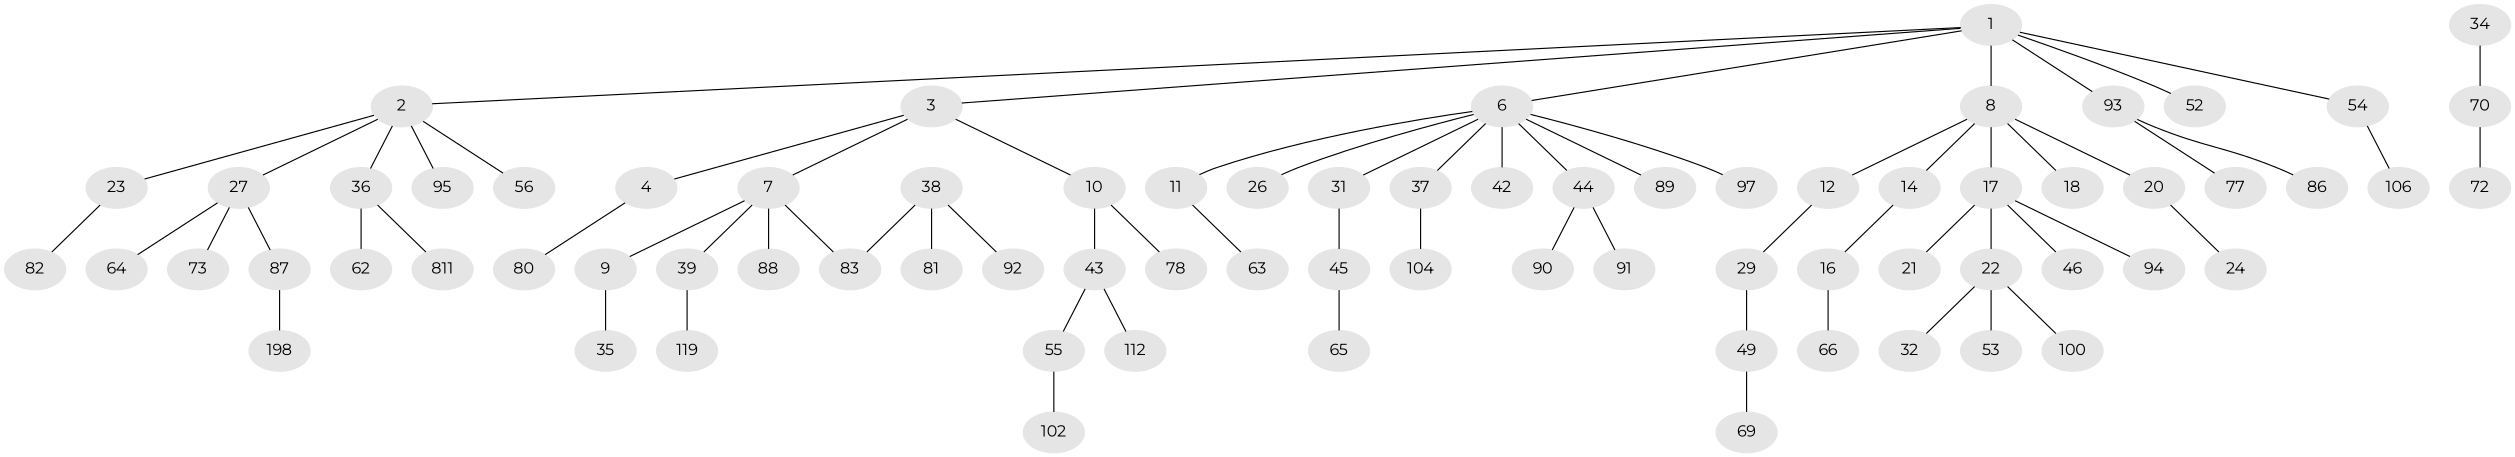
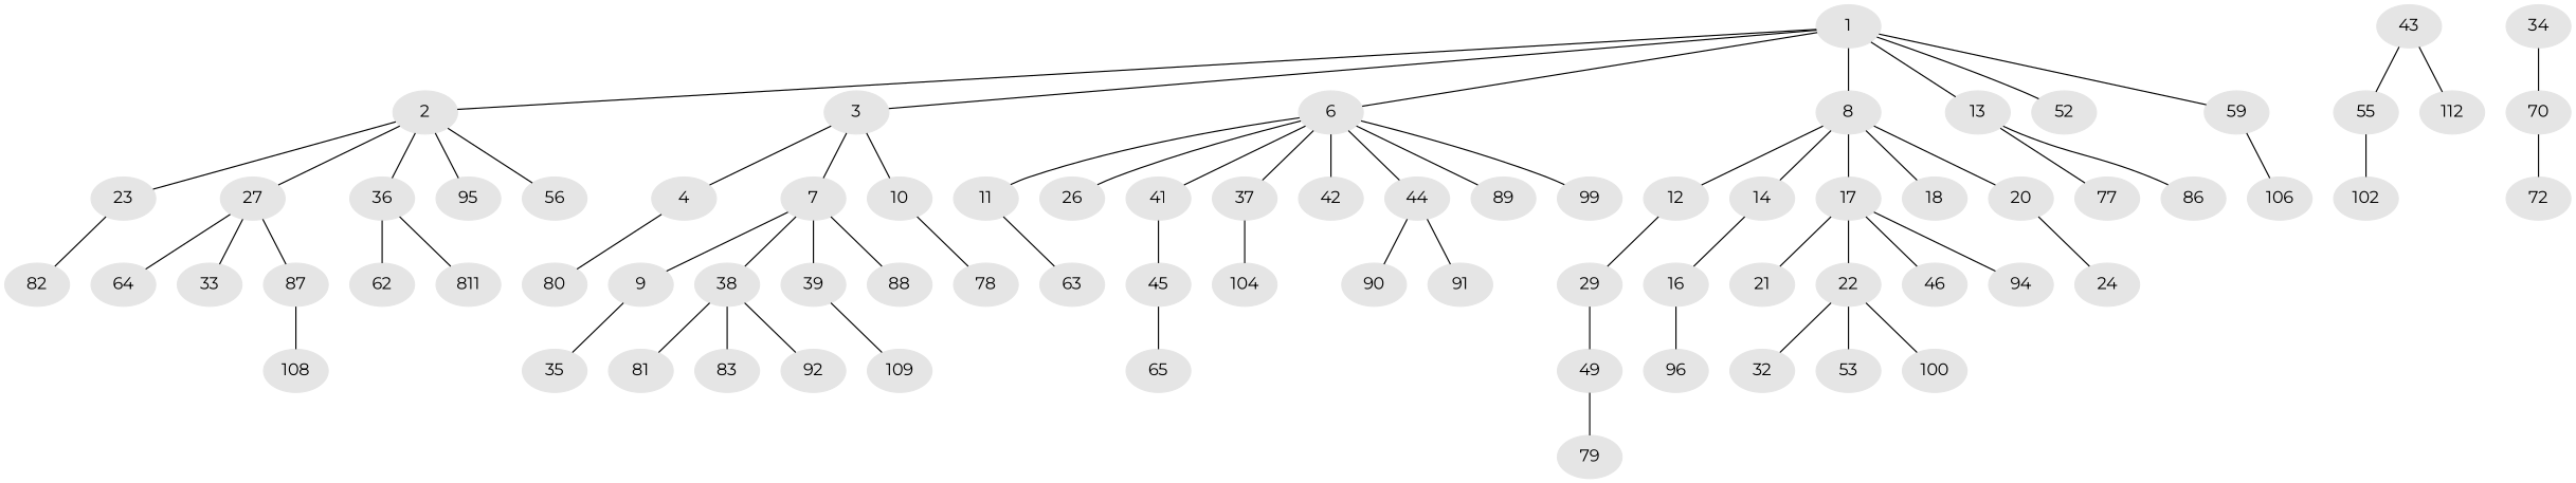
  graph {
    fontname=Montserrat
    node [color=gray90 fontname=Montserrat style=filled]
    edge [fontname=Montserrat]
    1 [super="+40"]
    2 [super="+68"]
    3 [super="+4"]
    6 [super="+28"]
    8 [super="+15"]
-   13 [super="+41" label=93]
+   13 [super="+41"]
    52
-   54
+   54 [label=59]
    23 [super="+101"]
    27 [super="+50"]
    36 [super="+74"]
    95
    56
    n14 [label=4 super="+30"]
    7 [super="+19"]
    10 [super="+75"]
    11
    26 [super="+43"]
-   31
+   31 [label=41]
    37 [super="+61"]
    42
    44 [super="+67"]
    89
-   97
+   97 [label=99]
    12 [super="+99"]
    14
    17 [super="+25"]
    18
    20
    77
    86
    106
    82 [super="+96"]
    64
-   73
+   73 [label=33]
    87
    62
    n38 [label=811]
    80
    9
    38 [super="+47"]
    39 [super="+105"]
    88
    n44 [label=43 super="+57"]
    78
    63 [super="+76"]
    45 [super="+60"]
    104
    90 [super="+93"]
    91
    35 [super="+48"]
    81
    83 [super="+84"]
    92
-   109 [label=119]
+   109
    29 [super="+107"]
    16 [super="+59"]
    21 [super="+51"]
    22 [super="+58"]
    46
    94
    24 [super="+71"]
    55 [super="+79"]
    112
    49 [super="+85"]
-   66
+   66 [label=96]
    34 [super="+98"]
    70 [super="+103"]
    32
    53
    100 [super="+110"]
-   108 [label=198]
-   69
+   108
+   69 [label=79]
    65
    102
    72
    1 -- 2
    1 -- 3
    1 -- 6
    1 -- 8
    1 -- 13
    1 -- 52
    1 -- 54
    2 -- 23
    2 -- 27
    2 -- 36
    2 -- 95
    2 -- 56
    3 -- n14
    3 -- 7
    3 -- 10
    6 -- 11
    6 -- 26
    6 -- 31
    6 -- 37
    6 -- 42
    6 -- 44
    6 -- 89
    6 -- 97
    8 -- 12
    8 -- 14
    8 -- 17
    8 -- 18
    8 -- 20
    13 -- 77
    13 -- 86
    54 -- 106
    23 -- 82
    27 -- 64
    27 -- 73
    27 -- 87
    36 -- 62
    36 -- n38
    n14 -- 80
    7 -- 9
-   7 -- 83
+   7 -- 38
    7 -- 39
    7 -- 88
-   10 -- n44
    10 -- 78
    11 -- 63
    31 -- 45
    37 -- 104
    44 -- 90
    44 -- 91
    12 -- 29
    14 -- 16
    17 -- 21
    17 -- 22
    17 -- 46
    17 -- 94
    20 -- 24
    87 -- 108
    9 -- 35
    38 -- 81
    38 -- 83
    38 -- 92
    39 -- 109
    n44 -- 55
    n44 -- 112
    45 -- 65
    29 -- 49
    16 -- 66
    22 -- 32
    22 -- 53
    22 -- 100
    55 -- 102
    49 -- 69
    34 -- 70
    70 -- 72
  }
